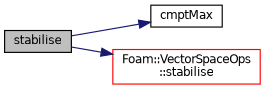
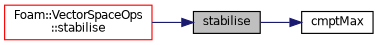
  digraph {
    rankdir=LR
    node [color=black fontname=Helvetica fontsize=10 shape=record]
    edge [color=midnightblue fontname=Helvetica fontsize=10 labelfontname=Helvetica labelfontsize=10 style=solid]
    n1 [fillcolor=grey75 fontcolor=black height=0.2 label=stabilise style=filled width=0.4]
    n2 [height=0.2 label=cmptMax width=0.4]
    n3 [color=red height=0.2 label="Foam::VectorSpaceOps\l::stabilise" width=0.4]
    n1 -> n2
-   n1 -> n3
+   n3 -> n1
  }
